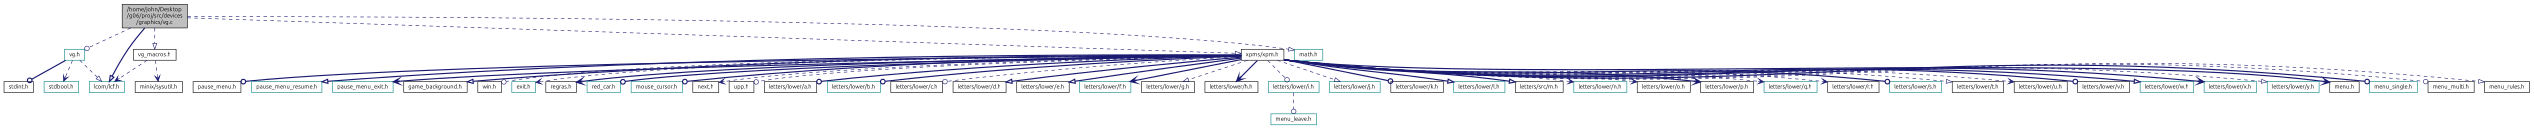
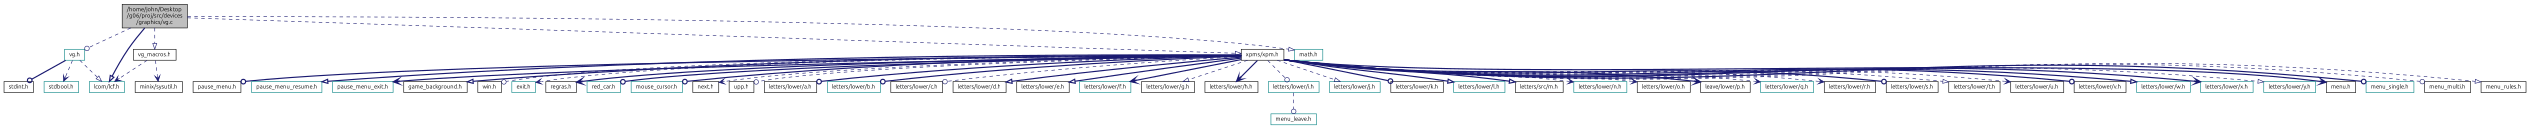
  digraph {
    fontname=Ubuntu
    node [color=black fillcolor=white fontname=Ubuntu fontsize=10 shape=record style=filled]
    edge [arrowhead=odot color=midnightblue fontname=Ubuntu fontsize=10 labelfontname=Helvetica labelfontsize=10 style=dashed]
    n1 [fillcolor=grey75 fontcolor=black height=0.2 label="/home/john/Desktop\l/g06/proj/src/devices\l/graphics/vg.c" width=0.4]
    n2 [color=teal height=0.2 label="vg.h" width=0.4]
    n3 [color=teal height=0.2 label="lcom/lcf.h" width=0.4]
    n4 [height=0.2 label="vg_macros.h" width=0.4]
    n5 [height=0.2 label="xpms/xpm.h" width=0.4]
    n6 [color=teal height=0.2 label="math.h" width=0.4]
    n7 [color=teal height=0.2 label="stdbool.h" width=0.4]
    n8 [height=0.2 label="stdint.h" width=0.4]
    n9 [height=0.2 label="minix/sysutil.h" width=0.4]
    n10 [height=0.2 label="menu.h" width=0.4]
    n11 [color=teal height=0.2 label="menu_single.h" width=0.4]
    n12 [height=0.2 label="menu_multi.h" width=0.4]
    n13 [height=0.2 label="menu_rules.h" width=0.4]
    n14 [height=0.2 label="pause_menu.h" width=0.4]
    n15 [color=teal height=0.2 label="pause_menu_resume.h" width=0.4]
    n16 [color=teal height=0.2 label="pause_menu_exit.h" width=0.4]
    n17 [height=0.2 label="game_background.h" width=0.4]
    n18 [height=0.2 label="win.h" width=0.4]
    n19 [color=teal height=0.2 label="exit.h" width=0.4]
    n20 [height=0.2 label="regras.h" width=0.4]
    n21 [color=teal height=0.2 label="red_car.h" width=0.4]
    n22 [color=teal height=0.2 label="mouse_cursor.h" width=0.4]
    n23 [height=0.2 label="next.h" width=0.4]
    n24 [height=0.2 label="upp.h" width=0.4]
    n25 [height=0.2 label="letters/lower/a.h" width=0.4]
    n26 [color=teal height=0.2 label="letters/lower/b.h" width=0.4]
    n27 [height=0.2 label="letters/lower/c.h" width=0.4]
    n28 [height=0.2 label="letters/lower/d.h" width=0.4]
    n29 [height=0.2 label="letters/lower/e.h" width=0.4]
    n30 [color=teal height=0.2 label="letters/lower/f.h" width=0.4]
    n31 [height=0.2 label="letters/lower/g.h" width=0.4]
    n32 [height=0.2 label="letters/lower/h.h" width=0.4]
    n33 [color=teal height=0.2 label="letters/lower/i.h" width=0.4]
    n34 [color=teal height=0.2 label="letters/lower/j.h" width=0.4]
    n35 [height=0.2 label="letters/lower/k.h" width=0.4]
    n36 [color=teal height=0.2 label="letters/lower/l.h" width=0.4]
    n37 [height=0.2 label="letters/src/m.h" width=0.4]
    n38 [color=teal height=0.2 label="letters/lower/n.h" width=0.4]
    n39 [height=0.2 label="letters/lower/o.h" width=0.4]
-   n40 [height=0.2 label="letters/lower/p.h" width=0.4]
+   n40 [height=0.2 label="leave/lower/p.h" width=0.4]
    n41 [color=teal height=0.2 label="letters/lower/q.h" width=0.4]
    n42 [height=0.2 label="letters/lower/r.h" width=0.4]
-   n43 [color=teal height=0.2 label="letters/lower/s.h" width=0.4]
+   n43 [height=0.2 label="letters/lower/s.h" width=0.4]
    n44 [height=0.2 label="letters/lower/t.h" width=0.4]
    n45 [height=0.2 label="letters/lower/u.h" width=0.4]
    n46 [height=0.2 label="letters/lower/v.h" width=0.4]
    n47 [color=teal height=0.2 label="letters/lower/w.h" width=0.4]
    n48 [color=teal height=0.2 label="letters/lower/x.h" width=0.4]
    n49 [color=teal height=0.2 label="letters/lower/y.h" width=0.4]
    n50 [color=teal height=0.2 label="menu_leave.h" width=0.4]
    n1 -> n2
    n1 -> n3 [arrowhead=onormal style=bold]
    n1 -> n4 [arrowhead=onormal]
    n1 -> n5 [arrowhead=onormal]
    n1 -> n6 [arrowhead=onormal]
    n2 -> n3 [arrowhead=onormal]
    n2 -> n7 [arrowhead=vee]
    n2 -> n8 [style=bold]
    n4 -> n3 [arrowhead=vee]
    n4 -> n9 [arrowhead=vee]
    n5 -> n10 [arrowhead=vee style=bold]
    n5 -> n11 [style=bold]
    n5 -> n12
    n5 -> n13 [arrowhead=onormal]
    n5 -> n14 [style=bold]
    n5 -> n15 [arrowhead=onormal style=bold]
    n5 -> n16 [arrowhead=vee style=bold]
    n5 -> n17 [arrowhead=onormal style=bold]
    n5 -> n18
    n5 -> n19 [arrowhead=vee]
    n5 -> n20 [arrowhead=vee style=bold]
    n5 -> n21 [style=bold]
    n5 -> n22 [style=bold]
    n5 -> n23 [arrowhead=vee]
    n5 -> n24
    n5 -> n25 [style=bold]
    n5 -> n26 [style=bold]
    n5 -> n27
    n5 -> n28 [arrowhead=onormal style=bold]
    n5 -> n29 [arrowhead=onormal style=bold]
    n5 -> n30 [arrowhead=vee style=bold]
    n5 -> n31 [arrowhead=onormal]
    n5 -> n32 [arrowhead=vee style=bold]
    n5 -> n33
    n5 -> n34 [arrowhead=onormal]
    n5 -> n35 [style=bold]
    n5 -> n36 [arrowhead=onormal style=bold]
    n5 -> n37 [arrowhead=onormal style=bold]
    n5 -> n38 [arrowhead=vee]
    n5 -> n39 [arrowhead=vee]
    n5 -> n40 [arrowhead=vee style=bold]
    n5 -> n41 [arrowhead=vee]
    n5 -> n42 [arrowhead=vee]
    n5 -> n43 [style=bold]
    n5 -> n44 [arrowhead=onormal]
    n5 -> n45 [arrowhead=vee]
    n5 -> n46 [style=bold]
    n5 -> n47 [arrowhead=onormal style=bold]
    n5 -> n48 [arrowhead=vee style=bold]
    n5 -> n49 [arrowhead=onormal]
    n33 -> n50
  }
